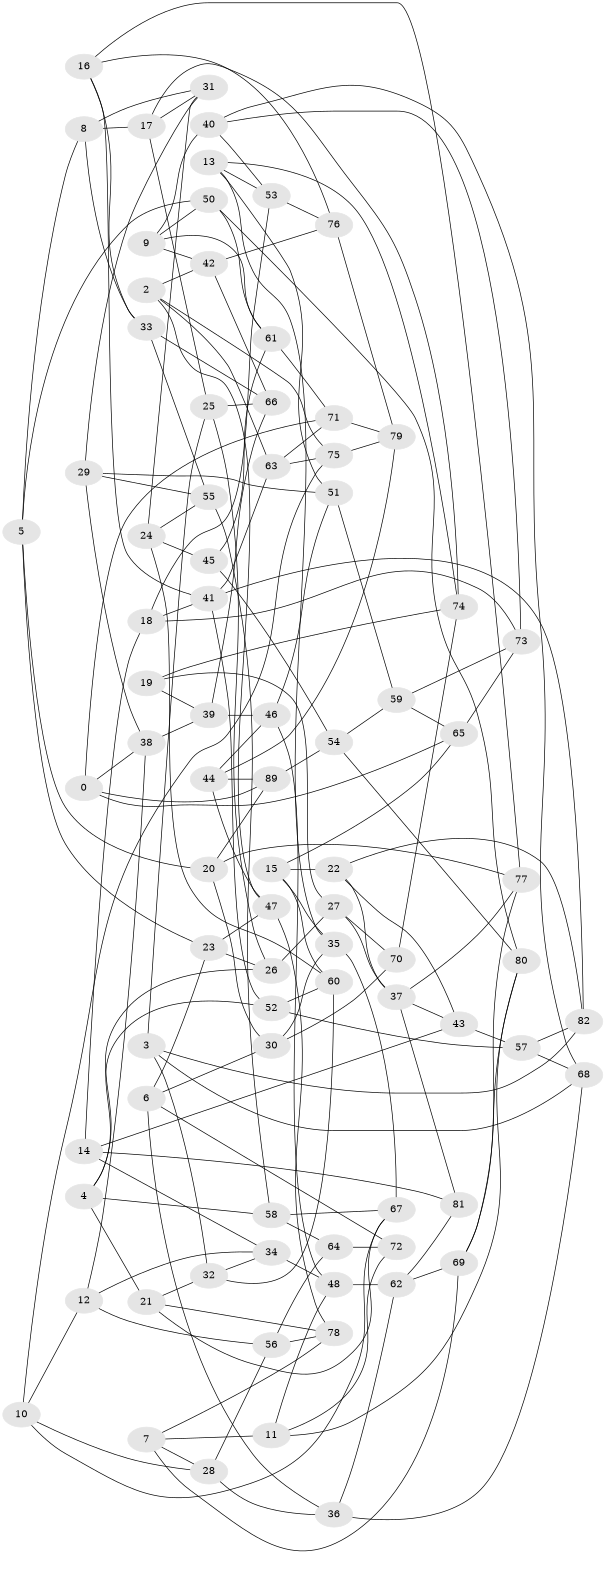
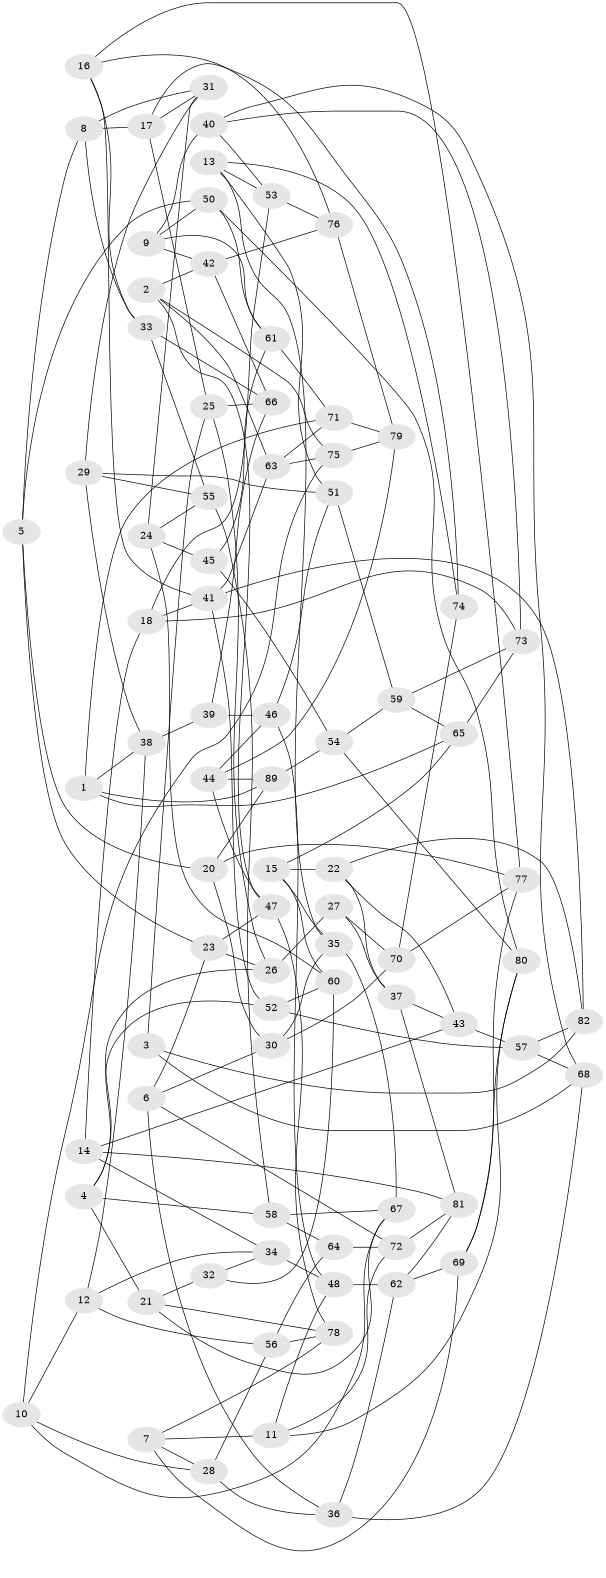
  graph {
    rankdir=LR
    node [color=gray90 style=filled]
-   1 [label=0]
+   1
    38
    n3 [label=89]
    65
    71
    39
    54
    73
    79
    2
    42
    47
    63
    75
    76
    66
    78
    3
    25
    32
    68
    82
    26
    34
    60
    4
    21
    52
    58
    67
    27
    57
    64
    5
    8
    20
    23
    50
    17
    31
    33
    30
    77
    61
    80
    6
    36
    72
    35
    70
    62
    81
    7
    11
    28
    69
    48
    56
    74
    55
    9
    40
    53
    10
    12
    13
    51
    59
    14
    18
    43
    41
    15
    22
    37
    16
    45
-   19
    46
    24
    29
    44
    1 -- 38
    1 -- n3
    1 -- 65
    1 -- 71
    38 -- 39
    n3 -- 54
    65 -- 73
    71 -- 79
    39 -- 66
    39 -- 46
    54 -- 80
    54 -- 59
    2 -- 42
    2 -- 47
    2 -- 63
    2 -- 75
    42 -- 76
    42 -- 66
    47 -- 78
    63 -- 71
    63 -- 75
    75 -- 79
    76 -- 79
    3 -- 25
-   3 -- 32
    3 -- 68
    3 -- 82
    25 -- 66
    25 -- 26
    32 -- 34
    32 -- 60
    26 -- 27
    34 -- 48
    4 -- 26
    4 -- 21
    4 -- 52
    4 -- 58
    21 -- 78
    21 -- 32
    21 -- 67
    52 -- 60
    52 -- 57
    58 -- 67
    58 -- 64
    27 -- 70
    27 -- 37
    57 -- 68
    57 -- 82
    64 -- 72
    5 -- 8
    5 -- 20
    5 -- 23
    5 -- 50
    8 -- 17
    8 -- 31
    8 -- 33
    20 -- n3
    20 -- 30
    20 -- 77
    23 -- 47
    23 -- 26
    50 -- 61
    50 -- 80
    17 -- 25
    17 -- 31
    17 -- 74
    33 -- 66
    33 -- 55
    30 -- 35
    30 -- 70
    61 -- 71
    6 -- 23
    6 -- 30
    6 -- 36
    6 -- 72
    36 -- 68
    36 -- 62
+   72 -- 81
    35 -- 67
-   37 -- 77
+   70 -- 77
    70 -- 74
    62 -- 81
    62 -- 69
    7 -- 78
    7 -- 11
    7 -- 28
    7 -- 69
    11 -- 80
    11 -- 72
    11 -- 48
    28 -- 36
    28 -- 56
    69 -- 77
    69 -- 80
    48 -- 62
    56 -- 78
    56 -- 64
    55 -- 58
    9 -- 42
    9 -- 50
    9 -- 61
    9 -- 40
    40 -- 73
    40 -- 68
    40 -- 53
    53 -- 76
    10 -- 75
    10 -- 67
    10 -- 28
    10 -- 12
    12 -- 38
    12 -- 34
    12 -- 56
    13 -- 35
    13 -- 74
    13 -- 53
    13 -- 51
    51 -- 59
    59 -- 65
    59 -- 73
    14 -- 34
    14 -- 81
    14 -- 18
    14 -- 43
    18 -- 73
    18 -- 53
    18 -- 41
    43 -- 57
    41 -- 63
    41 -- 82
    41 -- 52
    15 -- 65
    15 -- 60
    15 -- 35
    15 -- 22
    22 -- 82
    22 -- 43
    22 -- 37
    37 -- 81
    37 -- 43
    16 -- 76
    16 -- 33
    16 -- 77
    16 -- 41
    45 -- 54
    45 -- 61
-   19 -- 39
-   19 -- 27
-   19 -- 74
    46 -- 48
    46 -- 51
    24 -- 60
    24 -- 31
    24 -- 55
    24 -- 45
    29 -- 38
    29 -- 31
    29 -- 55
    29 -- 51
    44 -- n3
    44 -- 79
    44 -- 47
    44 -- 46
  }
